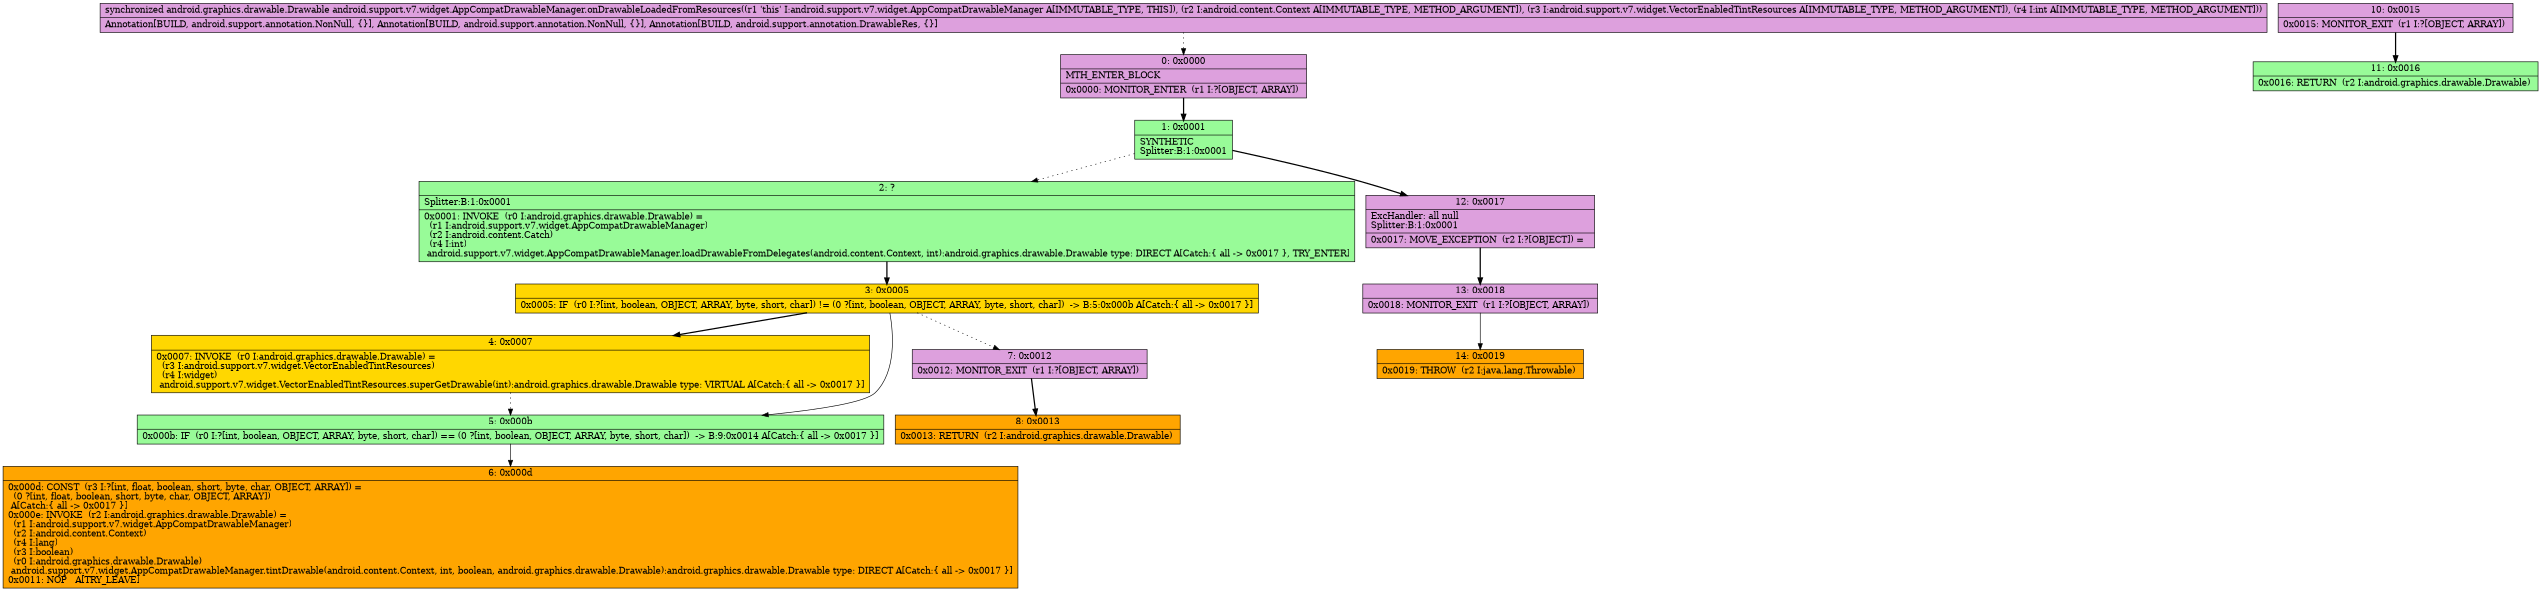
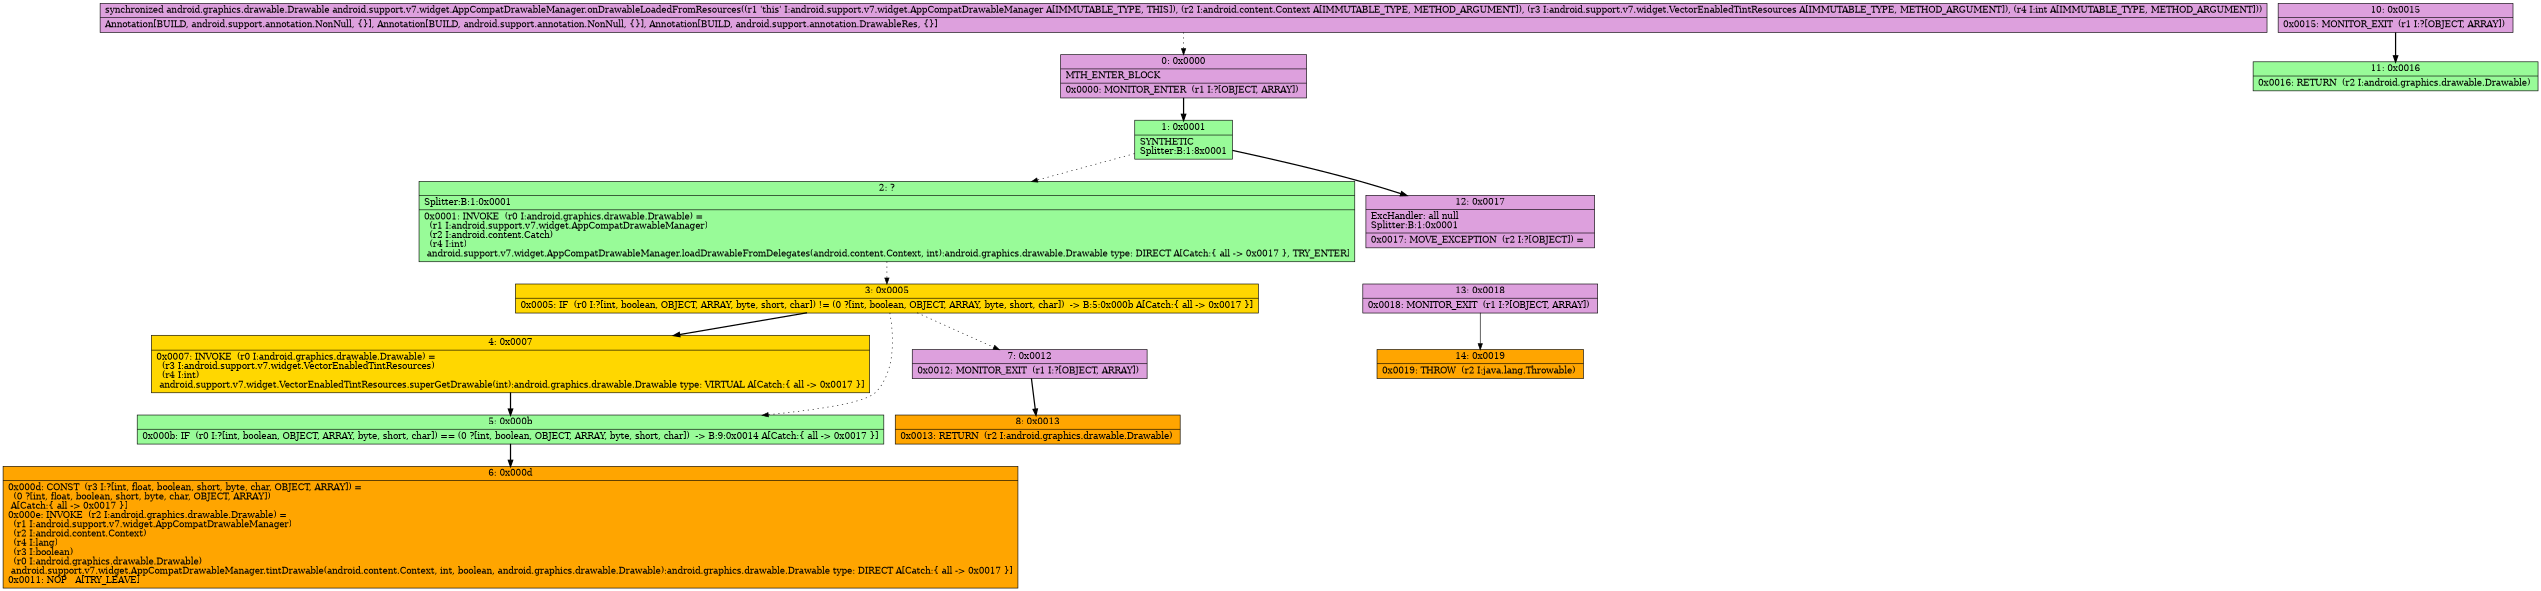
  digraph {
    node [fillcolor=plum shape=record style=filled]
    edge [style=bold]
    n1 [label="{0\:\ 0x0000|MTH_ENTER_BLOCK\l|0x0000: MONITOR_ENTER  (r1 I:?[OBJECT, ARRAY]) \l}"]
-   n2 [fillcolor=palegreen label="{1\:\ 0x0001|SYNTHETIC\lSplitter:B:1:0x0001\l}"]
+   n2 [fillcolor=palegreen label="{1\:\ 0x0001|SYNTHETIC\lSplitter:B:1:8x0001\l}"]
    n3 [fillcolor=palegreen label="{2\:\ ?|Splitter:B:1:0x0001\l|0x0001: INVOKE  (r0 I:android.graphics.drawable.Drawable) = \l  (r1 I:android.support.v7.widget.AppCompatDrawableManager)\l  (r2 I:android.content.Catch)\l  (r4 I:int)\l android.support.v7.widget.AppCompatDrawableManager.loadDrawableFromDelegates(android.content.Context, int):android.graphics.drawable.Drawable type: DIRECT A[Catch:\{ all \-\> 0x0017 \}, TRY_ENTER]\l}"]
    n4 [label="{12\:\ 0x0017|ExcHandler: all null\lSplitter:B:1:0x0001\l|0x0017: MOVE_EXCEPTION  (r2 I:?[OBJECT]) =  \l}"]
    n5 [fillcolor=gold label="{3\:\ 0x0005|0x0005: IF  (r0 I:?[int, boolean, OBJECT, ARRAY, byte, short, char]) != (0 ?[int, boolean, OBJECT, ARRAY, byte, short, char])  \-\> B:5:0x000b A[Catch:\{ all \-\> 0x0017 \}]\l}"]
    n6 [label="{13\:\ 0x0018|0x0018: MONITOR_EXIT  (r1 I:?[OBJECT, ARRAY]) \l}"]
-   n7 [fillcolor=gold label="{4\:\ 0x0007|0x0007: INVOKE  (r0 I:android.graphics.drawable.Drawable) = \l  (r3 I:android.support.v7.widget.VectorEnabledTintResources)\l  (r4 I:widget)\l android.support.v7.widget.VectorEnabledTintResources.superGetDrawable(int):android.graphics.drawable.Drawable type: VIRTUAL A[Catch:\{ all \-\> 0x0017 \}]\l}"]
+   n7 [fillcolor=gold label="{4\:\ 0x0007|0x0007: INVOKE  (r0 I:android.graphics.drawable.Drawable) = \l  (r3 I:android.support.v7.widget.VectorEnabledTintResources)\l  (r4 I:int)\l android.support.v7.widget.VectorEnabledTintResources.superGetDrawable(int):android.graphics.drawable.Drawable type: VIRTUAL A[Catch:\{ all \-\> 0x0017 \}]\l}"]
    n8 [fillcolor=palegreen label="{5\:\ 0x000b|0x000b: IF  (r0 I:?[int, boolean, OBJECT, ARRAY, byte, short, char]) == (0 ?[int, boolean, OBJECT, ARRAY, byte, short, char])  \-\> B:9:0x0014 A[Catch:\{ all \-\> 0x0017 \}]\l}"]
    n9 [label="{7\:\ 0x0012|0x0012: MONITOR_EXIT  (r1 I:?[OBJECT, ARRAY]) \l}"]
    n10 [fillcolor=orange label="{6\:\ 0x000d|0x000d: CONST  (r3 I:?[int, float, boolean, short, byte, char, OBJECT, ARRAY]) = \l  (0 ?[int, float, boolean, short, byte, char, OBJECT, ARRAY])\l A[Catch:\{ all \-\> 0x0017 \}]\l0x000e: INVOKE  (r2 I:android.graphics.drawable.Drawable) = \l  (r1 I:android.support.v7.widget.AppCompatDrawableManager)\l  (r2 I:android.content.Context)\l  (r4 I:lang)\l  (r3 I:boolean)\l  (r0 I:android.graphics.drawable.Drawable)\l android.support.v7.widget.AppCompatDrawableManager.tintDrawable(android.content.Context, int, boolean, android.graphics.drawable.Drawable):android.graphics.drawable.Drawable type: DIRECT A[Catch:\{ all \-\> 0x0017 \}]\l0x0011: NOP   A[TRY_LEAVE]\l}"]
    n11 [fillcolor=orange label="{8\:\ 0x0013|0x0013: RETURN  (r2 I:android.graphics.drawable.Drawable) \l}"]
    n12 [label="{10\:\ 0x0015|0x0015: MONITOR_EXIT  (r1 I:?[OBJECT, ARRAY]) \l}"]
    n13 [fillcolor=palegreen label="{11\:\ 0x0016|0x0016: RETURN  (r2 I:android.graphics.drawable.Drawable) \l}"]
    n14 [fillcolor=orange label="{14\:\ 0x0019|0x0019: THROW  (r2 I:java.lang.Throwable) \l}"]
    n15 [label="{synchronized android.graphics.drawable.Drawable android.support.v7.widget.AppCompatDrawableManager.onDrawableLoadedFromResources((r1 'this' I:android.support.v7.widget.AppCompatDrawableManager A[IMMUTABLE_TYPE, THIS]), (r2 I:android.content.Context A[IMMUTABLE_TYPE, METHOD_ARGUMENT]), (r3 I:android.support.v7.widget.VectorEnabledTintResources A[IMMUTABLE_TYPE, METHOD_ARGUMENT]), (r4 I:int A[IMMUTABLE_TYPE, METHOD_ARGUMENT]))  | Annotation[BUILD, android.support.annotation.NonNull, \{\}], Annotation[BUILD, android.support.annotation.NonNull, \{\}], Annotation[BUILD, android.support.annotation.DrawableRes, \{\}]\l}"]
    n1 -> n2
    n2 -> n3 [style=dotted]
    n2 -> n4
-   n3 -> n5
-   n4 -> n6
+   n3 -> n5 [style=dotted]
    n5 -> n7
-   n5 -> n8 [style=solid]
+   n5 -> n8 [style=dotted]
    n5 -> n9 [style=dotted]
    n6 -> n14 [style=solid]
-   n7 -> n8 [style=dotted]
-   n8 -> n10 [style=solid]
+   n7 -> n8
+   n8 -> n10
    n9 -> n11
    n12 -> n13
    n15 -> n1 [style=dotted]
  }
